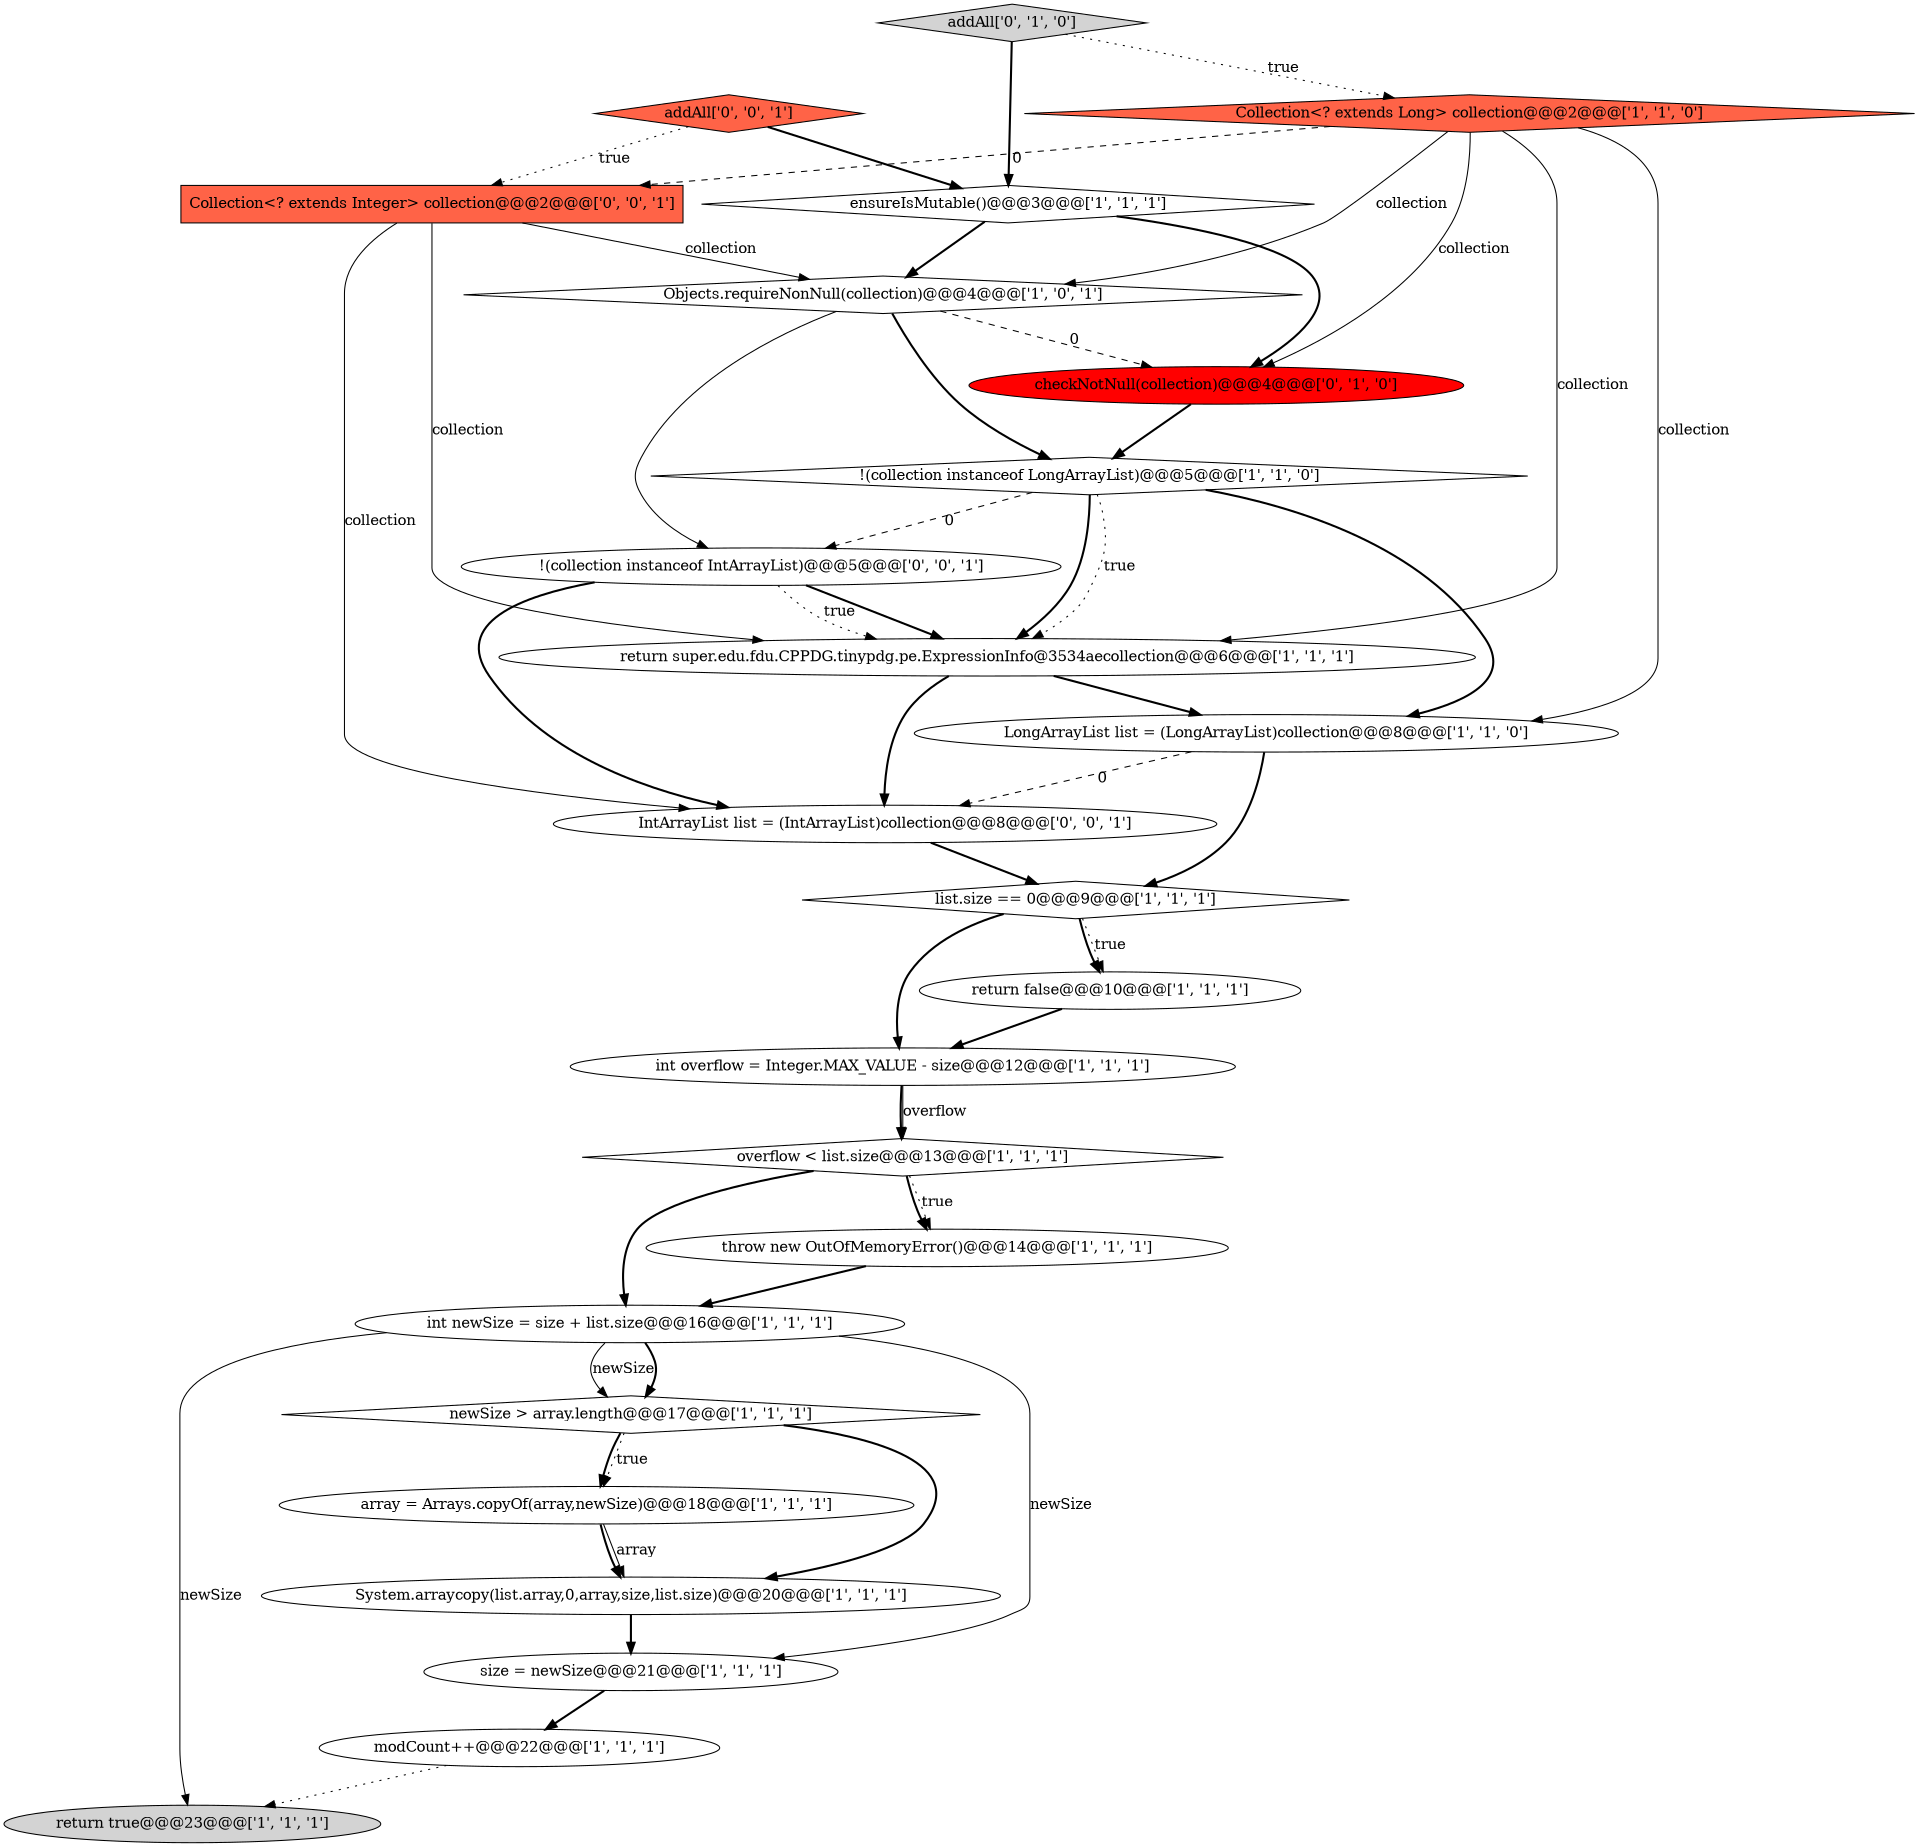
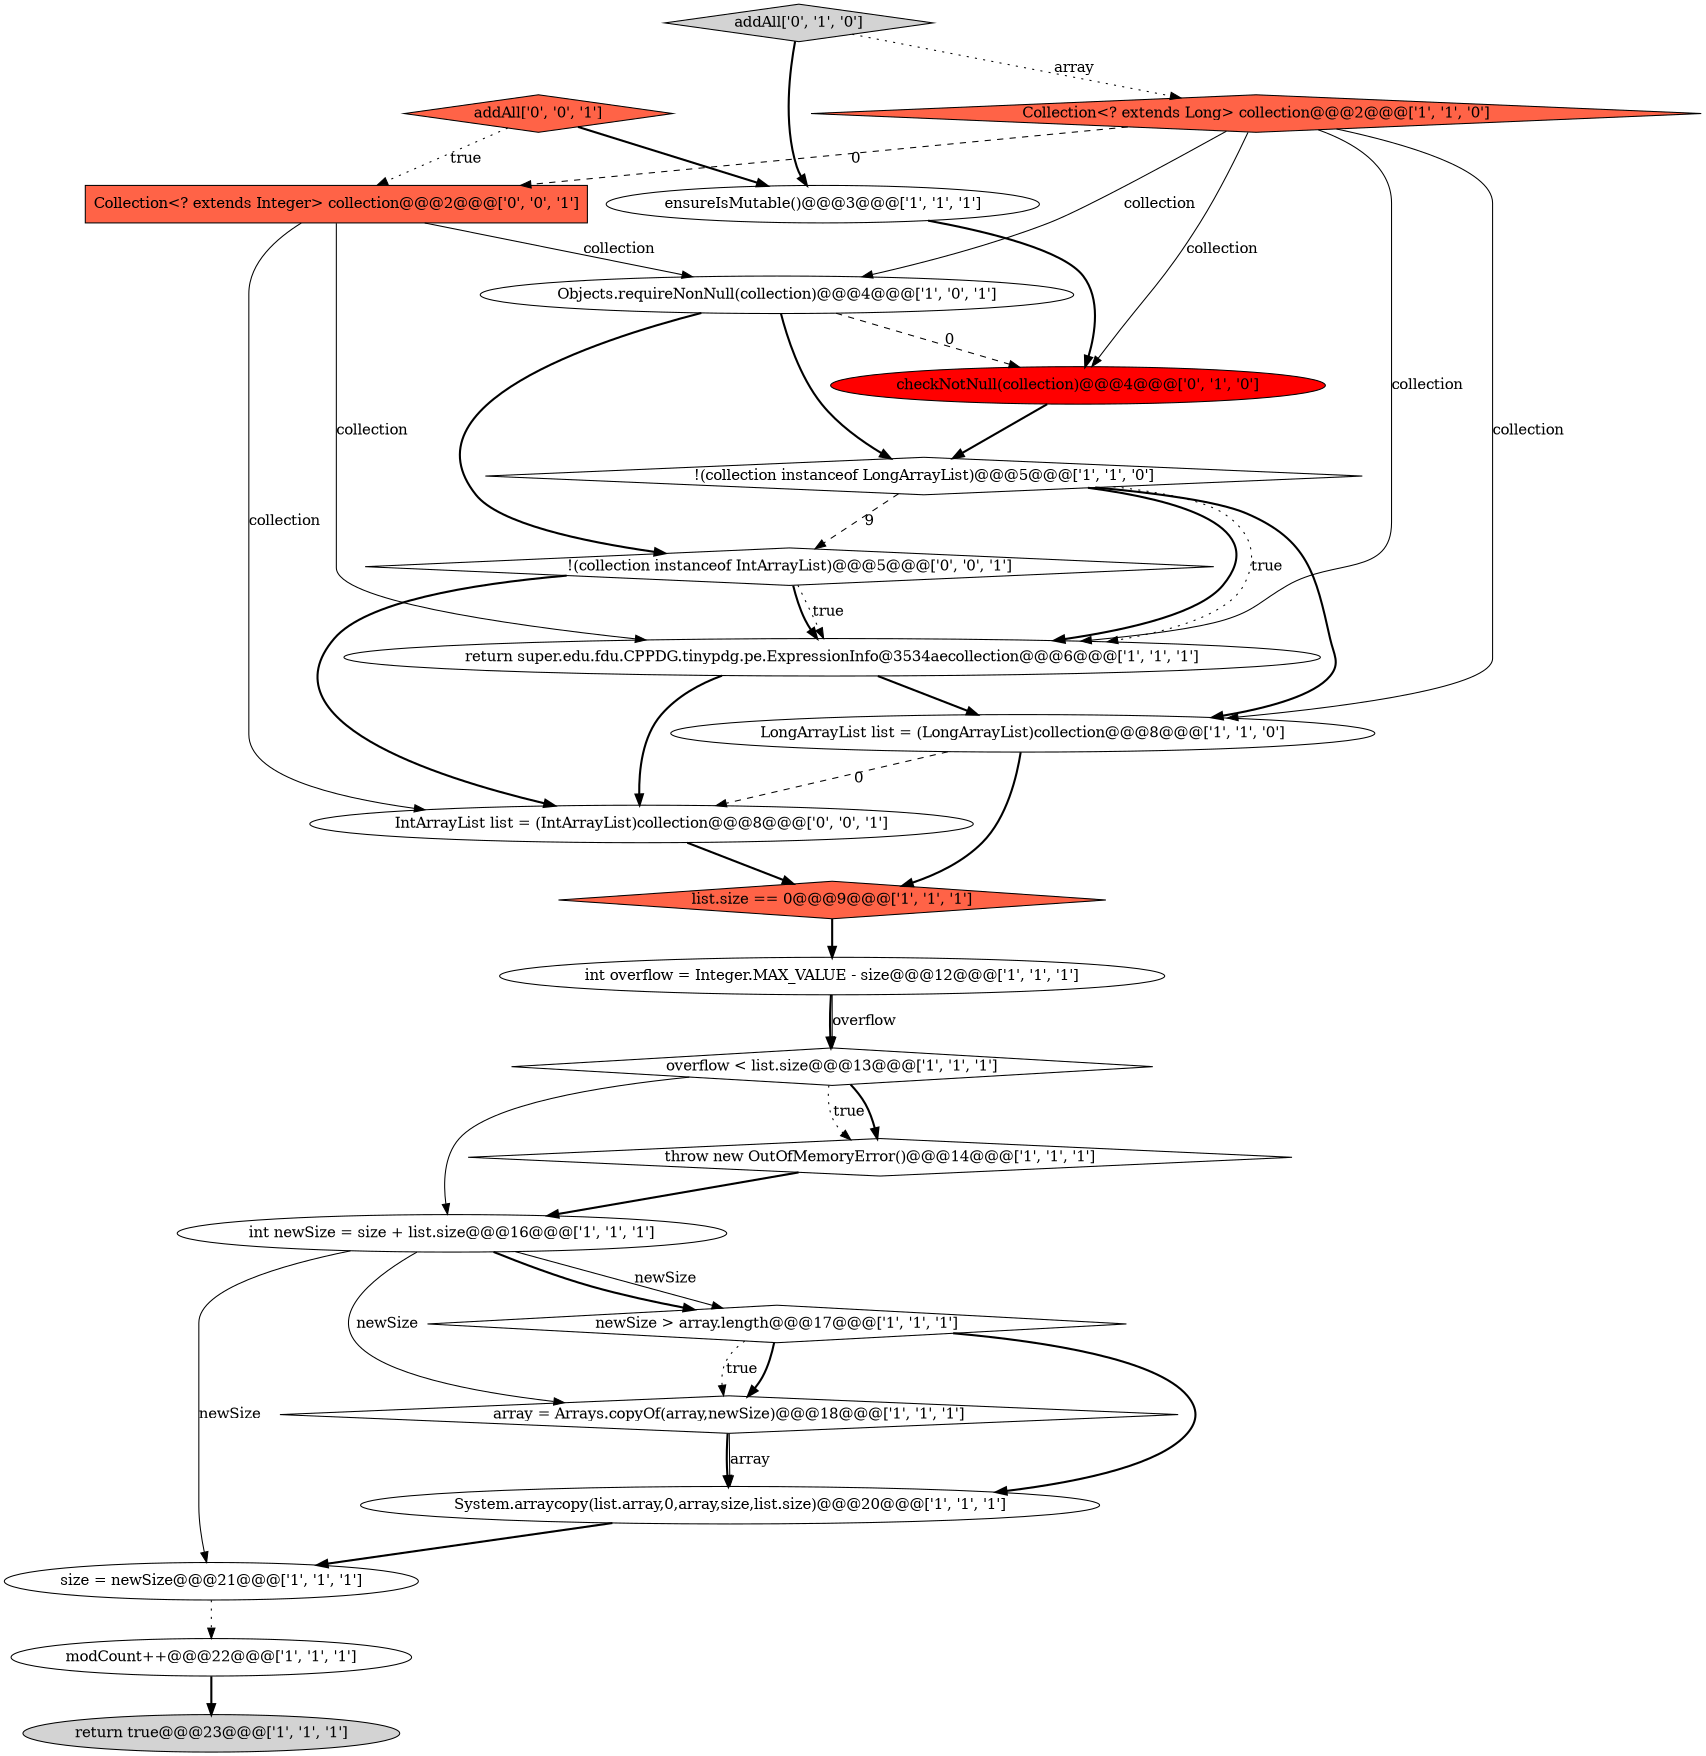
  digraph {
    node [fillcolor=white shape=ellipse style=filled]
    edge [style=bold]
-   n1 [label="!(collection instanceof IntArrayList)@@@5@@@['0', '0', '1']"]
+   n1 [label="!(collection instanceof IntArrayList)@@@5@@@['0', '0', '1']" shape=diamond]
    n2 [label="return super.edu.fdu.CPPDG.tinypdg.pe.ExpressionInfo@3534aecollection@@@6@@@['1', '1', '1']"]
    n3 [label="IntArrayList list = (IntArrayList)collection@@@8@@@['0', '0', '1']"]
    n4 [label="LongArrayList list = (LongArrayList)collection@@@8@@@['1', '1', '0']"]
-   n5 [label="list.size == 0@@@9@@@['1', '1', '1']" shape=diamond]
+   n5 [fillcolor=tomato label="list.size == 0@@@9@@@['1', '1', '1']" shape=diamond]
    n6 [fillcolor=tomato label="addAll['0', '0', '1']" shape=diamond]
-   n7 [label="ensureIsMutable()@@@3@@@['1', '1', '1']" shape=diamond]
+   n7 [label="ensureIsMutable()@@@3@@@['1', '1', '1']"]
    n8 [fillcolor=tomato label="Collection<? extends Integer> collection@@@2@@@['0', '0', '1']" shape=box]
-   n9 [label="Objects.requireNonNull(collection)@@@4@@@['1', '0', '1']" shape=diamond]
+   n9 [label="Objects.requireNonNull(collection)@@@4@@@['1', '0', '1']"]
    n10 [fillcolor=red label="checkNotNull(collection)@@@4@@@['0', '1', '0']"]
    n11 [label="int overflow = Integer.MAX_VALUE - size@@@12@@@['1', '1', '1']"]
-   n12 [label="return false@@@10@@@['1', '1', '1']"]
    n13 [label="overflow < list.size@@@13@@@['1', '1', '1']" shape=diamond]
-   n14 [label="throw new OutOfMemoryError()@@@14@@@['1', '1', '1']"]
+   n14 [label="throw new OutOfMemoryError()@@@14@@@['1', '1', '1']" shape=diamond]
    n15 [label="int newSize = size + list.size@@@16@@@['1', '1', '1']"]
    n16 [label="size = newSize@@@21@@@['1', '1', '1']"]
-   n17 [label="array = Arrays.copyOf(array,newSize)@@@18@@@['1', '1', '1']"]
+   n17 [label="array = Arrays.copyOf(array,newSize)@@@18@@@['1', '1', '1']" shape=diamond]
    n18 [label="newSize > array.length@@@17@@@['1', '1', '1']" shape=diamond]
    n19 [label="modCount++@@@22@@@['1', '1', '1']"]
    n20 [fillcolor=lightgray label="return true@@@23@@@['1', '1', '1']"]
    n21 [label="!(collection instanceof LongArrayList)@@@5@@@['1', '1', '0']" shape=diamond]
    n22 [label="System.arraycopy(list.array,0,array,size,list.size)@@@20@@@['1', '1', '1']"]
    n23 [fillcolor=tomato label="Collection<? extends Long> collection@@@2@@@['1', '1', '0']" shape=diamond]
    n24 [fillcolor=lightgray label="addAll['0', '1', '0']" shape=diamond]
    n1 -> n2
    n1 -> n2 [label=true style=dotted]
    n1 -> n3
    n2 -> n3
    n2 -> n4
    n3 -> n5
    n4 -> n3 [label=0 style=dashed]
    n4 -> n5
    n5 -> n11
-   n5 -> n12 [label=true style=dotted]
-   n5 -> n12
    n6 -> n7
    n6 -> n8 [label=true style=dotted]
-   n7 -> n9
    n7 -> n10
    n8 -> n2 [label=collection style=solid]
    n8 -> n3 [label=collection style=solid]
    n8 -> n9 [label=collection style=solid]
-   n9 -> n1 [style=solid]
+   n9 -> n1
    n9 -> n10 [label=0 style=dashed]
    n9 -> n21
    n10 -> n21
    n11 -> n13
    n11 -> n13 [label=overflow style=solid]
-   n12 -> n11
    n13 -> n14 [label=true style=dotted]
    n13 -> n14
-   n13 -> n15
+   n13 -> n15 [style=solid]
    n14 -> n15
    n15 -> n16 [label=newSize style=solid]
-   n15 -> n20 [label=newSize style=solid]
+   n15 -> n17 [label=newSize style=solid]
    n15 -> n18 [label=newSize style=solid]
    n15 -> n18
-   n16 -> n19
+   n16 -> n19 [style=dotted]
    n17 -> n22
    n17 -> n22 [label=array style=solid]
    n18 -> n17
    n18 -> n17 [label=true style=dotted]
    n18 -> n22
-   n19 -> n20 [style=dotted]
-   n21 -> n1 [label=0 style=dashed]
+   n19 -> n20
+   n21 -> n1 [label=9 style=dashed]
    n21 -> n2
    n21 -> n2 [label=true style=dotted]
    n21 -> n4
    n22 -> n16
    n23 -> n2 [label=collection style=solid]
    n23 -> n4 [label=collection style=solid]
    n23 -> n8 [label=0 style=dashed]
    n23 -> n9 [label=collection style=solid]
    n23 -> n10 [label=collection style=solid]
    n24 -> n7
-   n24 -> n23 [label=true style=dotted]
+   n24 -> n23 [label=array style=dotted]
  }
